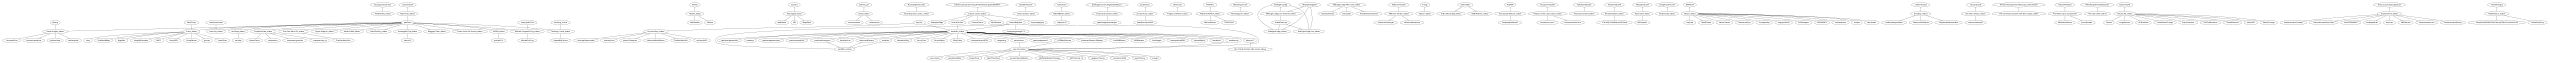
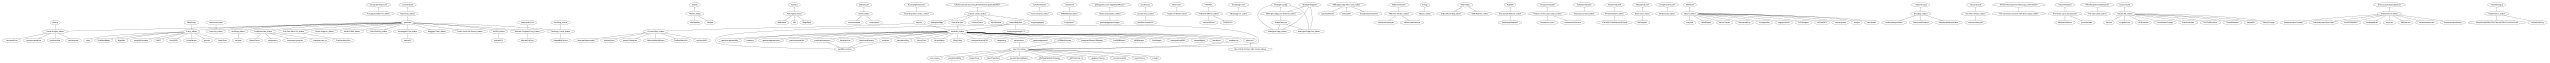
  strict graph {
    fontname="Noto Sans"
    node [fontname="Noto Sans"]
    edge [fontname="Noto Sans" weight=51]
    actualjusticewarrior2
-   ActualJusticeWarrior_videos [label=MrHReviews_videos]
+   ActualJusticeWarrior_videos
    comicswelove
    "Adam Post_videos"
    gmailcom
    AntiSimp_videos
    "Asmongold Clips_videos"
    "Baggage Claim_videos"
    "Comic Artist Pro Secrets_videos"
    "Game Knights_videos"
    Grizzy_videos
    "Hero Hei_videos"
    MGOW_videos
    "Michael Fitzgerald Troy_videos"
    SimpSaverSam_videos
    "That Star Wars Girl_videos"
    "Thinking Critical_videos"
    "Tyrone Magnus_videos"
    "Word of Wolf_videos"
    YinkaThatGuy_videos
    antisimp
    AsmonTV
    thecommandzone
    JoshLeeKwai
    wachelreeks
    CommandCast
    GrizzyVODS
    GrizzyBeatss
    grizzytv
    ElasticDroid
    Pezzy
    ThatDeadBlade
    Bigpuffer
    BlargMyShnoople
    SMii7Y
    stotheb135
    MichaelFitzTroy
    SteaneTwins
    steanetwins
    steanetwinsyoutube
    simpsaversam_yt
    ThatStarWarsGirlc
    PoppedByCulture
    albeleo
    Albeleo_videos
    albeleombq
    Albeleo
    classichc
    Asmongold_videos
    dmdiablo4
    IGN
    MogulMail
    andreea_avr
    Avram_videos
    cosminavramro
    cosminavram
    BoundingIntoComics
    "Bounding Into Comics _videos"
    XrayGirl_
    "Chrissie Mayr_videos"
    Nerdrotic_videos
    SaturdaySupermodel
    BrittanyVenti
    keanuCthompson
    MelonieMacGoBoom
    ThatStarWarsGirl
    cecilsays9451
    nerdrotic
    NerdroticLive
    QTRBlackGarrett
    MauLerYT
    NerdroticDaily
    PierryChan
    ChrissieMayr
    DDayCobra
    GeeksandGamers
    rkoutpostshorts8795
    hvbgaming
    geeksandgamers2
    GeeksandGamersTabletop
    TheOMBReport
    OMBReviews
    shadiversity
    ryankinelrkoutpost1
    ParkHoppin
    rkoutpostlive8385
    NormalWorld
    Nerdrotic3
    geeksandgamerslife
    hawttoys
    geeksandgamersplay
    pourchoices_
    patriotoutpost248
    "32FONickweiser"
    "Comix Division_videos"
    CultureCasinobr3sc7es3CgPur53MxR1zUqa7D3BYoNFrX
    "Culture Casino_videos"
    MidnightsEdge
    CultureCasino
    MrHReviews
    ComixDivision
    mrgrantgregory
    hotmailcom
    ENDYMIONtv_videos
    EndymionYT
    jfwong
    geeksgamerscom_t8gZVmZhMvba_r1
    "Geeks and Gamers_videos"
    geeksandgamerslangen
    MoreGrizzy
    chaichxostreams
    jondelarroz
    "Jon Del Arroz_videos"
    jdatalkscomics4650
    melvinzone
    "Knights of Melvin_videos"
    TYRANTH_
    "KNIGHTS WATCH_videos"
    NathanRohner
    TYRANTH22
    Memology101e0
    Memology101_videos
    samjroyale2334
    midnightsedgeme
    "Midnights Edge Live Archives_videos"
    "Midnights Edge Live_videos"
    "Midnights Edge_videos"
    "Midnights Edge After Dark_videos"
    astroskullmedia
    CCKaraoke
    ThatSeventiesRockFan
    AndreEinherjar
    Midnights_Edge
    MillenniaThinker
    "Millennia Thinker_videos"
    millenniathinkerger
    millenniathinkerspa
    Fringy
    MooLer_videos
    HeelvsBabyface
    NerdWars_videos
    "Xray Girl_videos"
    rkoutpostgaming8112
    kara_creates
    xraygirllive8493
    XrayGirlLive
    MarcTheCyborg
    HumanCyborgRelation
    MVPMaxfieldVonPriestley
    MrPorkchop_14
    gngpourchoices
    xrayvisions5786
    JayneTheory
    xraygirl
    "The Critical Drinker After Hours_videos"
    ombreviews
    "Odins Movie Blog_videos"
    "OMB Reviews_videos"
    RealPJW
    "Paul Joseph Watson_videos"
    PaulJosephWatson5
    lotuseatermedia9
    "Podcast of the Lotus Eaters_videos"
    lotuseaters_com1
    LotuseatersDotCom
    HollywoodScholar
    "Renaissance Nerd_videos"
    RenownedZ3r0f
    RenownedZ3r0_videos
    UC81z0QYPnMlzMnHztTOVxxw
    RKOutpostLive9
    "Ryan Kinel_videos"
    RKOutpost9
    LivingAnachronism
    Shadiversity_videos
    INTERGTA
    SKizzle_videos
    scaryaxe
    CallofShame
    NerosCinema
    DreamcastGuy
    PrestigeisKey
    LegacyKillaHD
    DrDisRespect
    NICKMERCS
    timthetatman
    skizzlex
    skizzleaxe2
    underthemayo
    Smudboy_videos
    underthemayovideos
    Zacharias423videos
    SaltyNerdPodcastvideos
    theorysarcade
    "Star Wars Theory_videos"
    starwarstheory66
    TheCommentsSectionvideossub_confirmation1
    "The Comments Section with Bret Cooper_videos"
    n199 [label="The Movie Cynic_steanetwins"]
    TheLittlePlatoon
    MrBrownAlliance
    cynicafterdark
    TheOfficialUberGeekfeatured
    "The Uber Geek_videos"
    thinking_critical
    IanCrossland
    "Timcast IRL_videos"
    Timcast
    sergedotcom
    HCBrimelow
    LukeWeAreChange
    ShaneCashman
    PhilThatRemains
    TPostMillennial
    KellenPDL
    WeAreChange
    theunusualsuspectspodcast
    Valutainment_videos
    ValuetainmentComedy
    ValuetainmentShortClips
    VALUETAINMENT
    bizdocpodcast
    vtsoscast
    PBDPodcast
    valuetainmentcom
    ValuetainmentMoney
    yellowflashguy
    "YellowFlash 2_videos"
    YellowFlash8rEBXc2Ze5CbcuiHJ7Wkc7KcaGeaCiSrVk
    YellowFlashGuy
    actualjusticewarrior2 -- ActualJusticeWarrior_videos [weight=355]
    comicswelove -- "Adam Post_videos" [weight=435]
    "Adam Post_videos" -- gmailcom [weight=509]
    gmailcom -- AntiSimp_videos [weight=86]
    gmailcom -- "Asmongold Clips_videos" [weight=1421]
    gmailcom -- "Baggage Claim_videos" [weight=19]
    gmailcom -- "Comic Artist Pro Secrets_videos" [weight=171]
    gmailcom -- "Game Knights_videos" [weight=104]
    gmailcom -- Grizzy_videos [weight=118]
    gmailcom -- "Hero Hei_videos" [weight=307]
    gmailcom -- MGOW_videos [weight=198]
    gmailcom -- "Michael Fitzgerald Troy_videos" [weight=200]
    gmailcom -- SimpSaverSam_videos [weight=190]
    gmailcom -- "That Star Wars Girl_videos" [weight=56]
    gmailcom -- "Thinking Critical_videos" [weight=516]
    gmailcom -- "Tyrone Magnus_videos" [weight=1145]
    gmailcom -- "Word of Wolf_videos" [weight=49]
    gmailcom -- YinkaThatGuy_videos [weight=222]
    AntiSimp_videos -- antisimp [weight=30]
    "Asmongold Clips_videos" -- AsmonTV [weight=1422]
    "Game Knights_videos" -- thecommandzone [weight=26]
    "Game Knights_videos" -- JoshLeeKwai [weight=104]
    "Game Knights_videos" -- wachelreeks [weight=102]
    "Game Knights_videos" -- CommandCast [weight=104]
    Grizzy_videos -- GrizzyVODS [weight=50]
    Grizzy_videos -- GrizzyBeatss [weight=79]
    Grizzy_videos -- grizzytv [weight=115]
    Grizzy_videos -- ElasticDroid [weight=29]
    Grizzy_videos -- Pezzy [weight=40]
    Grizzy_videos -- ThatDeadBlade [weight=20]
    Grizzy_videos -- Bigpuffer [weight=34]
    Grizzy_videos -- BlargMyShnoople [weight=27]
    Grizzy_videos -- SMii7Y [weight=24]
    MGOW_videos -- stotheb135 [weight=24]
    "Michael Fitzgerald Troy_videos" -- MichaelFitzTroy [weight=162]
    SimpSaverSam_videos -- SteaneTwins [weight=49]
    SimpSaverSam_videos -- steanetwins [weight=98]
    SimpSaverSam_videos -- steanetwinsyoutube [weight=84]
    SimpSaverSam_videos -- simpsaversam_yt [weight=30]
    "That Star Wars Girl_videos" -- ThatStarWarsGirlc [weight=56]
    "Thinking Critical_videos" -- PoppedByCulture [weight=20]
    albeleo -- Albeleo_videos [weight=57]
    Albeleo_videos -- albeleombq [weight=60]
    Albeleo_videos -- Albeleo [weight=57]
    classichc -- Asmongold_videos [weight=78]
    Asmongold_videos -- dmdiablo4 [weight=21]
    Asmongold_videos -- IGN [weight=33]
    Asmongold_videos -- MogulMail [weight=21]
    andreea_avr -- Avram_videos [weight=90]
    Avram_videos -- cosminavramro [weight=90]
    Avram_videos -- cosminavram [weight=90]
    BoundingIntoComics -- "Bounding Into Comics _videos"
    XrayGirl_ -- "Chrissie Mayr_videos" [weight=25]
    XrayGirl_ -- Nerdrotic_videos [weight=76]
    "Chrissie Mayr_videos" -- SaturdaySupermodel [weight=22]
    "Chrissie Mayr_videos" -- BrittanyVenti [weight=27]
    "Chrissie Mayr_videos" -- keanuCthompson [weight=20]
    "Chrissie Mayr_videos" -- MelonieMacGoBoom [weight=24]
    "Chrissie Mayr_videos" -- ThatStarWarsGirl [weight=33]
    "Chrissie Mayr_videos" -- cecilsays9451 [weight=20]
    Nerdrotic_videos -- nerdrotic [weight=128]
    Nerdrotic_videos -- NerdroticLive [weight=102]
    Nerdrotic_videos -- QTRBlackGarrett [weight=89]
    Nerdrotic_videos -- MauLerYT [weight=37]
    Nerdrotic_videos -- NerdroticDaily [weight=101]
    Nerdrotic_videos -- PierryChan [weight=73]
    Nerdrotic_videos -- ChrissieMayr
    Nerdrotic_videos -- DDayCobra
    Nerdrotic_videos -- GeeksandGamers
    Nerdrotic_videos -- rkoutpostshorts8795
    Nerdrotic_videos -- hvbgaming [weight=33]
    Nerdrotic_videos -- geeksandgamers2 [weight=27]
    Nerdrotic_videos -- GeeksandGamersTabletop
    Nerdrotic_videos -- TheOMBReport
    Nerdrotic_videos -- OMBReviews
    Nerdrotic_videos -- shadiversity [weight=52]
    Nerdrotic_videos -- ryankinelrkoutpost1
    Nerdrotic_videos -- ParkHoppin
    Nerdrotic_videos -- rkoutpostlive8385
    Nerdrotic_videos -- NormalWorld [weight=35]
    Nerdrotic_videos -- Nerdrotic3 [weight=54]
    Nerdrotic_videos -- geeksandgamerslife
    Nerdrotic_videos -- hawttoys [weight=61]
    Nerdrotic_videos -- geeksandgamersplay
    Nerdrotic_videos -- pourchoices_ [weight=75]
    Nerdrotic_videos -- patriotoutpost248 [weight=20]
    nerdrotic -- NerdWars_videos [weight=28]
    QTRBlackGarrett -- "Xray Girl_videos" [weight=27]
    MauLerYT -- "The Critical Drinker After Hours_videos" [weight=30]
    GeeksandGamers -- NerdWars_videos [weight=20]
    shadiversity -- "Xray Girl_videos" [weight=43]
    ryankinelrkoutpost1 -- NerdWars_videos [weight=24]
    pourchoices_ -- "Xray Girl_videos" [weight=241]
    "32FONickweiser" -- "Comix Division_videos" [weight=39]
    CultureCasinobr3sc7es3CgPur53MxR1zUqa7D3BYoNFrX -- "Culture Casino_videos" [weight=266]
    "Culture Casino_videos" -- MidnightsEdge [weight=161]
    "Culture Casino_videos" -- CultureCasino [weight=669]
    "Culture Casino_videos" -- MrHReviews [weight=80]
    "Culture Casino_videos" -- ComixDivision [weight=108]
    "Culture Casino_videos" -- mrgrantgregory [weight=288]
    ComixDivision -- Nerdrotic_videos
    hotmailcom -- ENDYMIONtv_videos [weight=159]
    ENDYMIONtv_videos -- EndymionYT [weight=159]
    jfwong -- "Game Knights_videos" [weight=104]
    geeksgamerscom_t8gZVmZhMvba_r1 -- "Geeks and Gamers_videos" [weight=142]
    "Geeks and Gamers_videos" -- geeksandgamerslangen [weight=392]
    MoreGrizzy -- Grizzy_videos [weight=110]
    chaichxostreams -- "Hero Hei_videos" [weight=18]
    jondelarroz -- "Jon Del Arroz_videos" [weight=410]
    "Jon Del Arroz_videos" -- jdatalkscomics4650 [weight=410]
    melvinzone -- "Knights of Melvin_videos" [weight=108]
    TYRANTH_ -- "KNIGHTS WATCH_videos" [weight=63]
    "KNIGHTS WATCH_videos" -- NathanRohner [weight=58]
    "KNIGHTS WATCH_videos" -- TYRANTH22 [weight=32]
    Memology101e0 -- Memology101_videos [weight=457]
    samjroyale2334 -- "Michael Fitzgerald Troy_videos" [weight=208]
    midnightsedgeme -- "Midnights Edge Live Archives_videos" [weight=99]
    midnightsedgeme -- "Midnights Edge Live_videos" [weight=99]
    midnightsedgeme -- "Midnights Edge_videos" [weight=99]
    "Midnights Edge Live Archives_videos" -- AndreEinherjar [weight=47]
    "Midnights Edge After Dark_videos" -- astroskullmedia [weight=21]
    "Midnights Edge After Dark_videos" -- CCKaraoke [weight=34]
    "Midnights Edge After Dark_videos" -- ThatSeventiesRockFan
    AndreEinherjar -- "Midnights Edge Live_videos" [weight=47]
    AndreEinherjar -- "Midnights Edge_videos" [weight=47]
    Midnights_Edge -- "Midnights Edge Live Archives_videos" [weight=99]
    Midnights_Edge -- "Midnights Edge Live_videos" [weight=99]
    Midnights_Edge -- "Midnights Edge_videos" [weight=99]
    MillenniaThinker -- "Millennia Thinker_videos" [weight=32]
    "Millennia Thinker_videos" -- millenniathinkerger [weight=22]
    "Millennia Thinker_videos" -- millenniathinkerspa [weight=22]
    Fringy -- MooLer_videos [weight=47]
    HeelvsBabyface -- Nerdrotic_videos [weight=78]
    HeelvsBabyface -- NerdWars_videos [weight=24]
    HeelvsBabyface -- "Xray Girl_videos" [weight=48]
    HeelvsBabyface -- rkoutpostgaming8112
    "Xray Girl_videos" -- kara_creates [weight=24]
    "Xray Girl_videos" -- xraygirllive8493 [weight=188]
    "Xray Girl_videos" -- XrayGirlLive [weight=87]
    "Xray Girl_videos" -- MarcTheCyborg [weight=18]
    "Xray Girl_videos" -- HumanCyborgRelation [weight=209]
    "Xray Girl_videos" -- MVPMaxfieldVonPriestley [weight=18]
    "Xray Girl_videos" -- MrPorkchop_14 [weight=24]
    "Xray Girl_videos" -- gngpourchoices [weight=93]
    "Xray Girl_videos" -- xrayvisions5786 [weight=52]
    "Xray Girl_videos" -- JayneTheory [weight=18]
    "Xray Girl_videos" -- xraygirl [weight=46]
    ombreviews -- "Odins Movie Blog_videos" [weight=218]
    ombreviews -- "OMB Reviews_videos" [weight=218]
    RealPJW -- "Paul Joseph Watson_videos" [weight=81]
    "Paul Joseph Watson_videos" -- PaulJosephWatson5 [weight=81]
    lotuseatermedia9 -- "Podcast of the Lotus Eaters_videos" [weight=887]
    "Podcast of the Lotus Eaters_videos" -- lotuseaters_com1 [weight=887]
    "Podcast of the Lotus Eaters_videos" -- LotuseatersDotCom [weight=112]
    HollywoodScholar -- "Renaissance Nerd_videos" [weight=47]
    RenownedZ3r0f -- RenownedZ3r0_videos [weight=196]
    RenownedZ3r0_videos -- UC81z0QYPnMlzMnHztTOVxxw [weight=49]
    RKOutpostLive9 -- "Ryan Kinel_videos" [weight=1128]
    "Ryan Kinel_videos" -- RKOutpost9 [weight=1128]
    LivingAnachronism -- Shadiversity_videos [weight=25]
    INTERGTA -- SKizzle_videos [weight=32]
    SKizzle_videos -- scaryaxe [weight=732]
    SKizzle_videos -- CallofShame [weight=45]
    SKizzle_videos -- NerosCinema [weight=40]
    SKizzle_videos -- DreamcastGuy [weight=29]
    SKizzle_videos -- PrestigeisKey [weight=20]
    SKizzle_videos -- LegacyKillaHD [weight=21]
    SKizzle_videos -- DrDisRespect [weight=37]
    SKizzle_videos -- NICKMERCS [weight=31]
    SKizzle_videos -- timthetatman [weight=30]
    SKizzle_videos -- skizzlex [weight=103]
    SKizzle_videos -- skizzleaxe2 [weight=110]
    underthemayo -- Smudboy_videos [weight=49]
    Smudboy_videos -- underthemayovideos [weight=48]
    Smudboy_videos -- Zacharias423videos [weight=129]
    Smudboy_videos -- SaltyNerdPodcastvideos [weight=129]
    theorysarcade -- "Star Wars Theory_videos" [weight=306]
    "Star Wars Theory_videos" -- starwarstheory66 [weight=263]
    TheCommentsSectionvideossub_confirmation1 -- "The Comments Section with Bret Cooper_videos" [weight=453]
    n199 -- MrBrownAlliance [weight=29]
    n199 -- cynicafterdark [weight=20]
    TheLittlePlatoon -- n199 [weight=29]
    TheOfficialUberGeekfeatured -- "The Uber Geek_videos" [weight=27]
    thinking_critical -- "Thinking Critical_videos" [weight=178]
    IanCrossland -- "Timcast IRL_videos" [weight=2159]
    "Timcast IRL_videos" -- Timcast [weight=2226]
    "Timcast IRL_videos" -- sergedotcom [weight=2079]
    "Timcast IRL_videos" -- HCBrimelow [weight=65]
    "Timcast IRL_videos" -- LukeWeAreChange [weight=177]
    "Timcast IRL_videos" -- ShaneCashman [weight=37]
    "Timcast IRL_videos" -- PhilThatRemains
    "Timcast IRL_videos" -- TPostMillennial [weight=47]
    "Timcast IRL_videos" -- KellenPDL [weight=148]
    "Timcast IRL_videos" -- WeAreChange [weight=171]
    theunusualsuspectspodcast -- Valutainment_videos [weight=19]
    Valutainment_videos -- ValuetainmentComedy [weight=214]
    Valutainment_videos -- ValuetainmentShortClips [weight=22]
    Valutainment_videos -- VALUETAINMENT [weight=72]
    Valutainment_videos -- bizdocpodcast [weight=211]
    Valutainment_videos -- vtsoscast [weight=83]
    Valutainment_videos -- PBDPodcast [weight=22]
    Valutainment_videos -- valuetainmentcom [weight=328]
    Valutainment_videos -- ValuetainmentMoney [weight=131]
    yellowflashguy -- "YellowFlash 2_videos" [weight=1133]
    "YellowFlash 2_videos" -- YellowFlash8rEBXc2Ze5CbcuiHJ7Wkc7KcaGeaCiSrVk [weight=1133]
    "YellowFlash 2_videos" -- YellowFlashGuy [weight=195]
  }
